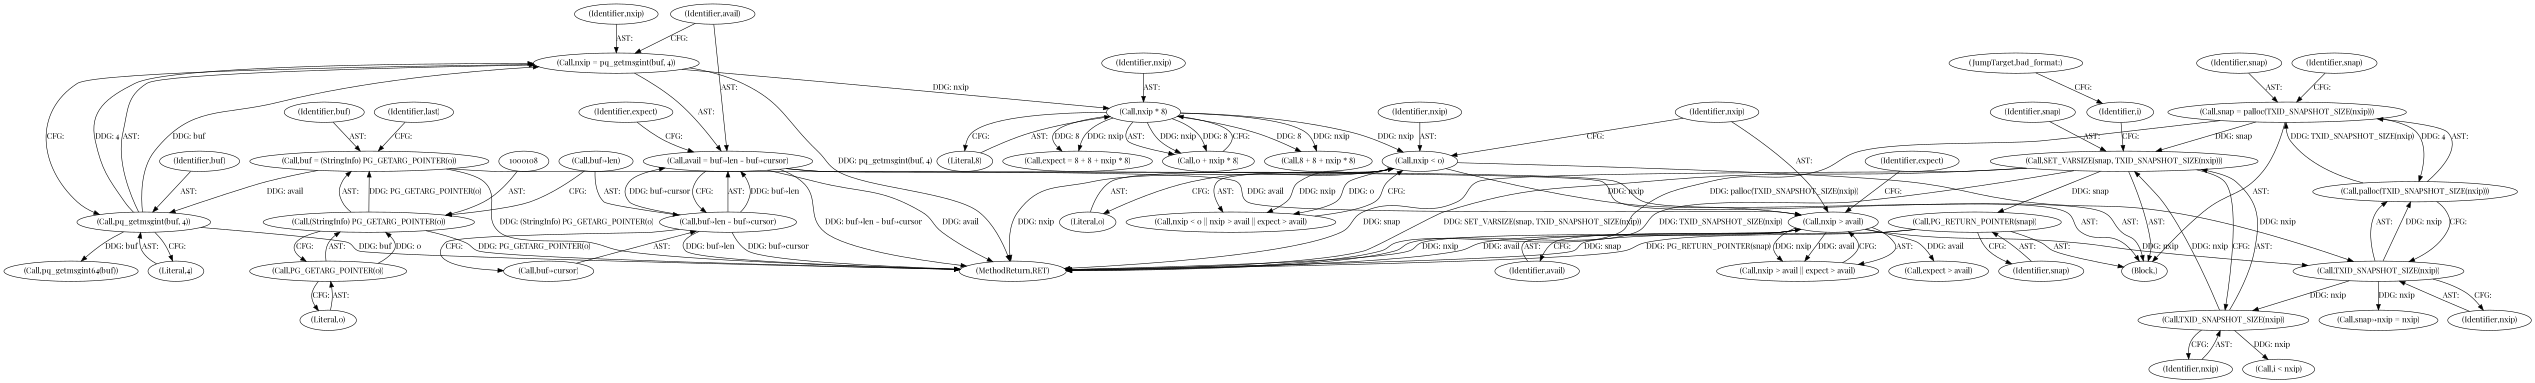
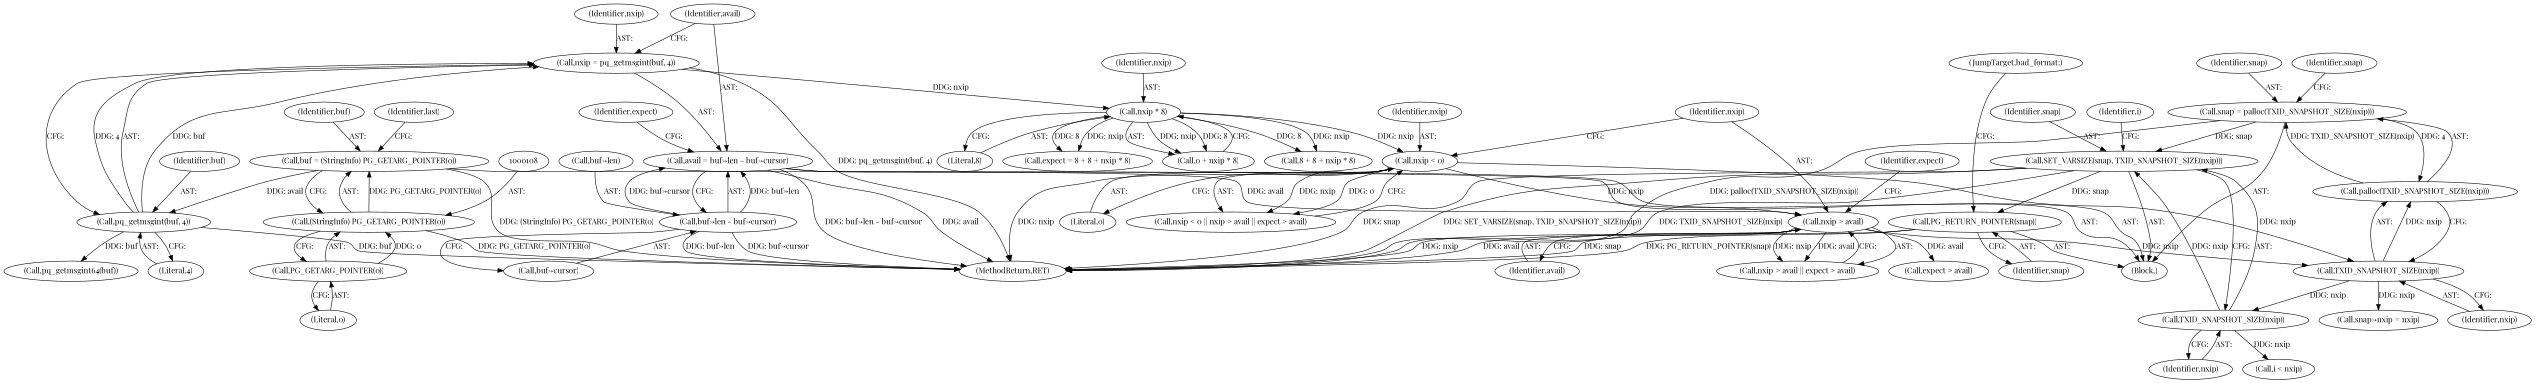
  digraph {
    fontname="Playfair Display"
    node [fontname="Playfair Display"]
    edge [fontname="Playfair Display"]
    n1 [label="(Call,PG_RETURN_POINTER(snap))"]
    n2 [label="(Identifier,snap)"]
    n3 [label="(Block,)"]
    n4 [label="(MethodReturn,RET)"]
    n5 [label="(Call,SET_VARSIZE(snap, TXID_SNAPSHOT_SIZE(nxip)))"]
    n6 [label="(Call,TXID_SNAPSHOT_SIZE(nxip))"]
    n7 [label="(Identifier,nxip)"]
    n8 [label="(Call,i < nxip)"]
    n9 [label="(Call,snap = palloc(TXID_SNAPSHOT_SIZE(nxip)))"]
    n10 [label="(Call,palloc(TXID_SNAPSHOT_SIZE(nxip)))"]
    n11 [label="(Call,TXID_SNAPSHOT_SIZE(nxip))"]
    n12 [label="(Call,snap->nxip = nxip)"]
    n13 [label="(Identifier,nxip)"]
    n14 [label="(Call,nxip > avail)"]
    n15 [label="(Call,expect > avail)"]
    n16 [label="(Identifier,avail)"]
    n17 [label="(Call,nxip > avail || expect > avail)"]
    n18 [label="(Call,nxip < 0)"]
    n19 [label="(Literal,0)"]
    n20 [label="(Call,nxip < 0 || nxip > avail || expect > avail)"]
    n21 [label="(Call,nxip * 8)"]
    n22 [label="(Call,8 + 8 + nxip * 8)"]
    n23 [label="(Call,0 + nxip * 8)"]
    n24 [label="(Call,expect = 8 + 8 + nxip * 8)"]
    n25 [label="(Literal,8)"]
    n26 [label="(Call,nxip = pq_getmsgint(buf, 4))"]
    n27 [label="(Call,pq_getmsgint(buf, 4))"]
    n28 [label="(Call,avail = buf->len - buf->cursor)"]
    n29 [label="(Call,pq_getmsgint64(buf))"]
    n30 [label="(Literal,4)"]
    n31 [label="(Call,buf = (StringInfo) PG_GETARG_POINTER(0))"]
    n32 [label="(Call,(StringInfo) PG_GETARG_POINTER(0))"]
    n33 [label="(Call,PG_GETARG_POINTER(0))"]
    n34 [label="(Literal,0)"]
    n35 [label="(Call,buf->len - buf->cursor)"]
    n36 [label="(Call,buf->cursor)"]
    n37 [label="(Identifier,nxip)"]
    n38 [label="(Identifier,expect)"]
    n39 [label="(Identifier,i)"]
    n40 [label="(Identifier,buf)"]
    n41 [label="(Identifier,snap)"]
    n42 [label="(Identifier,nxip)"]
    n43 [label="(Identifier,avail)"]
    n44 [label="(Identifier,buf)"]
    n45 [label="(Identifier,expect)"]
    n46 [label="(Identifier,snap)"]
    n47 [label="(JumpTarget,bad_format:)"]
    n48 [label="(Identifier,nxip)"]
    n49 [label="(Identifier,last)"]
    n50 [label="(Call,buf->len)"]
    n51 [label="(Identifier,nxip)"]
    n52 [label="(Identifier,snap)"]
    1000108
    n1 -> n2 [label="CFG: "]
    n1 -> n3 [label="AST: "]
    n1 -> n4 [label="DDG: PG_RETURN_POINTER(snap)"]
    n1 -> n4 [label="DDG: snap"]
    n2 -> n1 [label="AST: "]
    n5 -> n1 [label="DDG: snap"]
    n5 -> n3 [label="AST: "]
    n5 -> n4 [label="DDG: SET_VARSIZE(snap, TXID_SNAPSHOT_SIZE(nxip))"]
    n5 -> n4 [label="DDG: TXID_SNAPSHOT_SIZE(nxip)"]
    n5 -> n4 [label="DDG: snap"]
    n5 -> n6 [label="CFG: "]
    n6 -> n5 [label="AST: "]
    n6 -> n5 [label="DDG: nxip"]
    n6 -> n7 [label="CFG: "]
    n6 -> n8 [label="DDG: nxip"]
    n7 -> n6 [label="AST: "]
    n9 -> n3 [label="AST: "]
    n9 -> n4 [label="DDG: palloc(TXID_SNAPSHOT_SIZE(nxip))"]
    n9 -> n5 [label="DDG: snap"]
    n9 -> n10 [label="DDG: 4"]
    n10 -> n9 [label="AST: "]
    n10 -> n9 [label="DDG: TXID_SNAPSHOT_SIZE(nxip)"]
    n10 -> n11 [label="CFG: "]
    n11 -> n6 [label="DDG: nxip"]
    n11 -> n10 [label="AST: "]
    n11 -> n10 [label="DDG: nxip"]
    n11 -> n12 [label="DDG: nxip"]
    n11 -> n13 [label="CFG: "]
    n13 -> n11 [label="AST: "]
    n14 -> n4 [label="DDG: nxip"]
    n14 -> n4 [label="DDG: avail"]
    n14 -> n11 [label="DDG: nxip"]
    n14 -> n15 [label="DDG: avail"]
    n14 -> n16 [label="CFG: "]
    n14 -> n17 [label="AST: "]
    n14 -> n17 [label="DDG: nxip"]
    n14 -> n17 [label="DDG: avail"]
    n16 -> n14 [label="AST: "]
    n17 -> n14 [label="CFG: "]
    n18 -> n4 [label="DDG: nxip"]
    n18 -> n11 [label="DDG: nxip"]
    n18 -> n14 [label="DDG: nxip"]
    n18 -> n19 [label="CFG: "]
    n18 -> n20 [label="AST: "]
    n18 -> n20 [label="DDG: nxip"]
    n18 -> n20 [label="DDG: 0"]
    n19 -> n18 [label="AST: "]
    n20 -> n18 [label="CFG: "]
    n21 -> n18 [label="DDG: nxip"]
    n21 -> n22 [label="DDG: nxip"]
    n21 -> n22 [label="DDG: 8"]
    n21 -> n23 [label="AST: "]
    n21 -> n23 [label="DDG: nxip"]
    n21 -> n23 [label="DDG: 8"]
    n21 -> n24 [label="DDG: nxip"]
    n21 -> n24 [label="DDG: 8"]
    n21 -> n25 [label="CFG: "]
    n23 -> n21 [label="CFG: "]
    n25 -> n21 [label="AST: "]
    n26 -> n4 [label="DDG: pq_getmsgint(buf, 4)"]
    n26 -> n21 [label="DDG: nxip"]
    n26 -> n27 [label="CFG: "]
    n26 -> n28 [label="AST: "]
    n27 -> n4 [label="DDG: buf"]
    n27 -> n26 [label="AST: "]
    n27 -> n26 [label="DDG: buf"]
    n27 -> n26 [label="DDG: 4"]
    n27 -> n29 [label="DDG: buf"]
    n27 -> n30 [label="CFG: "]
    n28 -> n3 [label="AST: "]
    n28 -> n4 [label="DDG: buf->len - buf->cursor"]
    n28 -> n4 [label="DDG: avail"]
    n28 -> n14 [label="DDG: avail"]
    n28 -> n35 [label="CFG: "]
    n30 -> n27 [label="AST: "]
    n31 -> n3 [label="AST: "]
    n31 -> n4 [label="DDG: (StringInfo) PG_GETARG_POINTER(0)"]
    n31 -> n27 [label="DDG: avail"]
-   n50 -> n32 [label="CFG: "]
+   n31 -> n32 [label="CFG: "]
    n32 -> n4 [label="DDG: PG_GETARG_POINTER(0)"]
    n32 -> n31 [label="AST: "]
    n32 -> n31 [label="DDG: PG_GETARG_POINTER(0)"]
    n32 -> n33 [label="CFG: "]
    n33 -> n32 [label="AST: "]
    n33 -> n32 [label="DDG: 0"]
    n33 -> n34 [label="CFG: "]
    n34 -> n33 [label="AST: "]
    n35 -> n4 [label="DDG: buf->len"]
    n35 -> n4 [label="DDG: buf->cursor"]
    n35 -> n28 [label="AST: "]
    n35 -> n28 [label="DDG: buf->len"]
    n35 -> n28 [label="DDG: buf->cursor"]
    n35 -> n36 [label="CFG: "]
    n36 -> n35 [label="AST: "]
    n37 -> n26 [label="AST: "]
    n38 -> n14 [label="CFG: "]
    n39 -> n5 [label="CFG: "]
    n40 -> n31 [label="AST: "]
    n41 -> n9 [label="AST: "]
    n42 -> n14 [label="AST: "]
    n42 -> n18 [label="CFG: "]
    n43 -> n26 [label="CFG: "]
    n43 -> n28 [label="AST: "]
    n44 -> n27 [label="AST: "]
    n45 -> n28 [label="CFG: "]
    n46 -> n5 [label="AST: "]
-   n47 -> n39 [label="CFG: "]
+   n47 -> n1 [label="CFG: "]
    n48 -> n18 [label="AST: "]
    n49 -> n31 [label="CFG: "]
    n50 -> n35 [label="AST: "]
    n51 -> n21 [label="AST: "]
    n52 -> n9 [label="CFG: "]
    1000108 -> n32 [label="AST: "]
  }
